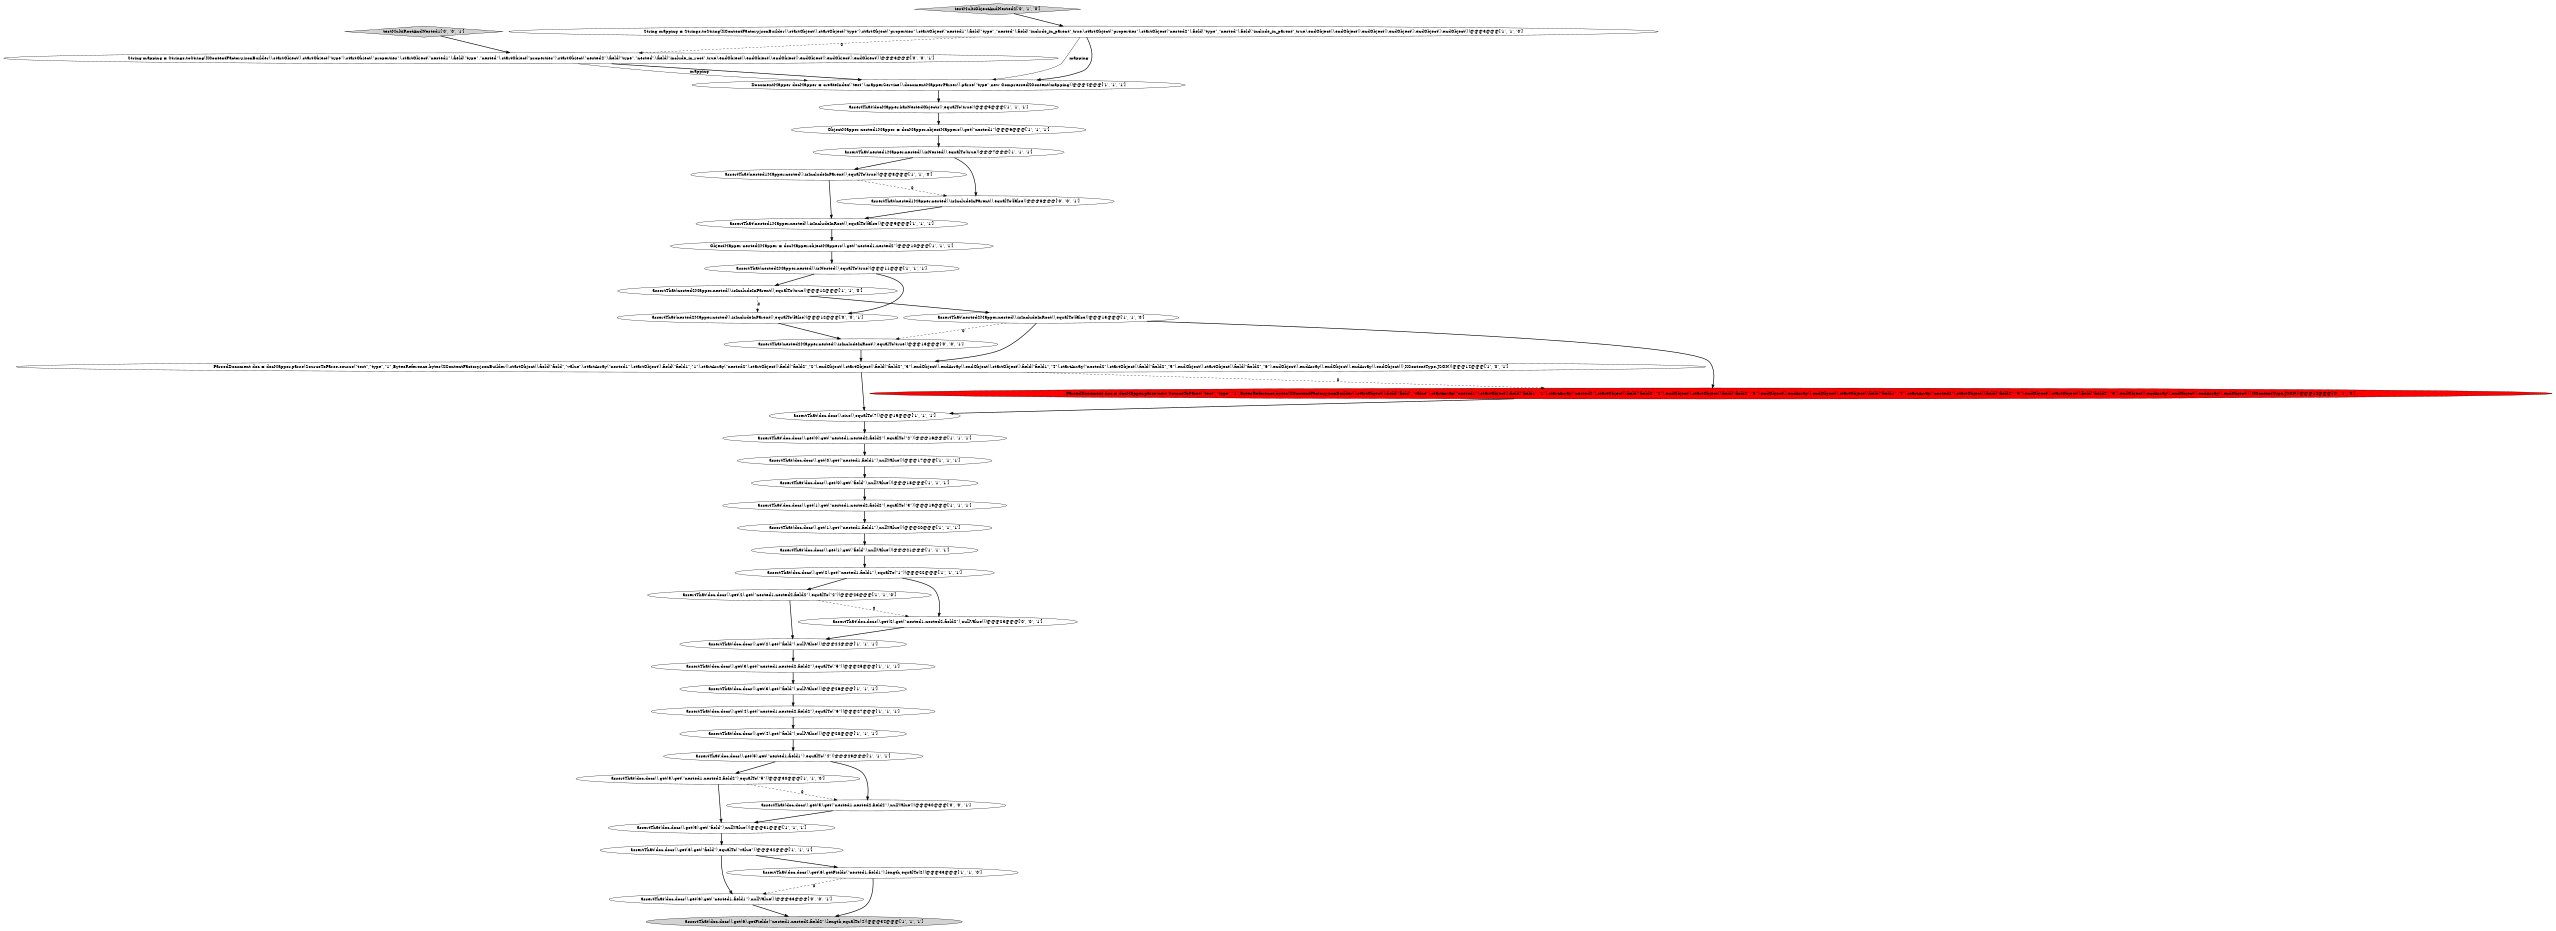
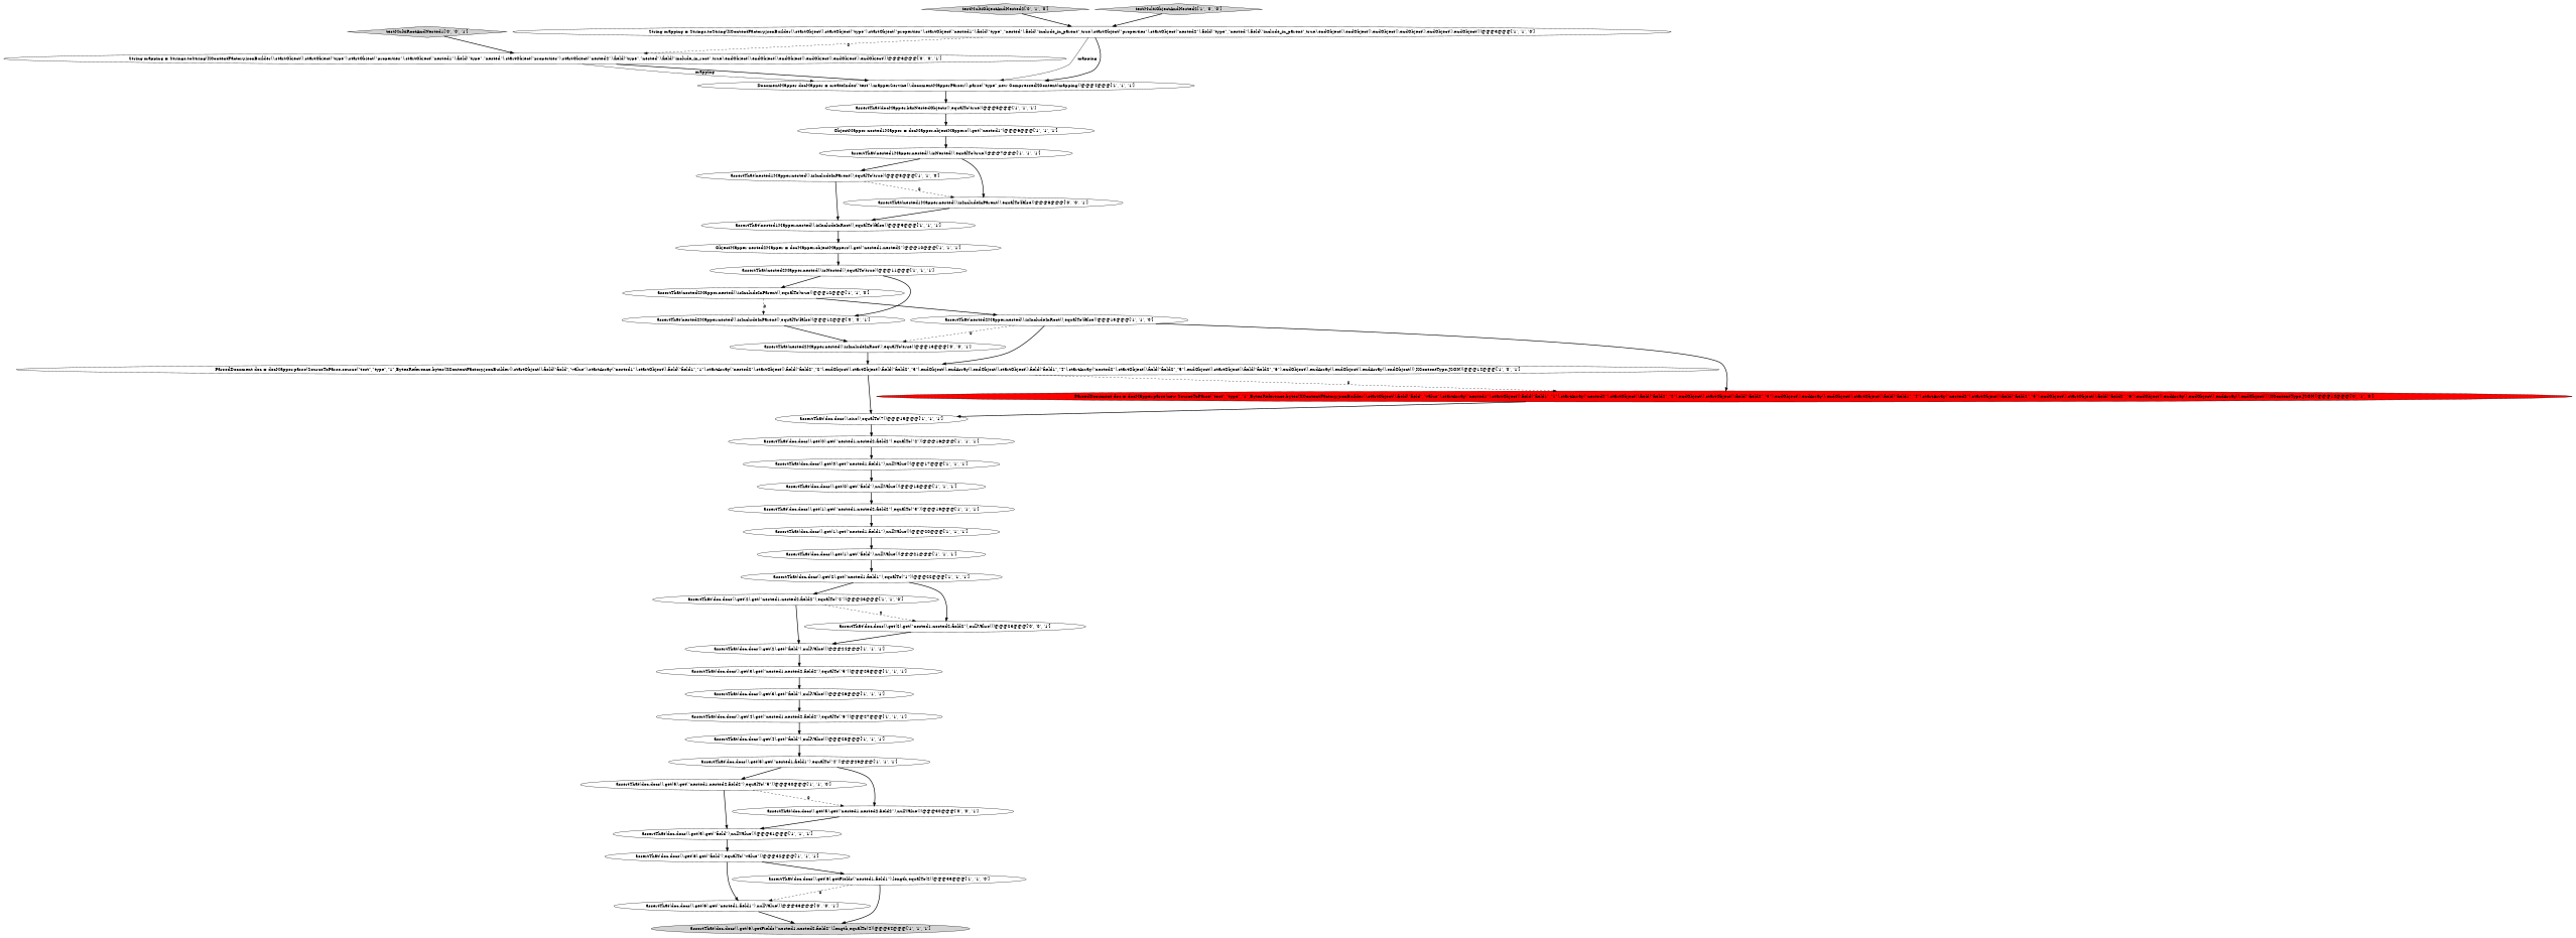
  digraph {
    node [fillcolor=white shape=ellipse style=filled]
    edge [style=bold]
    n1 [label="assertThat(nested2Mapper.nested().isIncludeInRoot(),equalTo(true))@@@13@@@['0', '0', '1']"]
    n2 [label="ParsedDocument doc = docMapper.parse(SourceToParse.source(\"test\",\"type\",\"1\",BytesReference.bytes(XContentFactory.jsonBuilder().startObject().field(\"field\",\"value\").startArray(\"nested1\").startObject().field(\"field1\",\"1\").startArray(\"nested2\").startObject().field(\"field2\",\"2\").endObject().startObject().field(\"field2\",\"3\").endObject().endArray().endObject().startObject().field(\"field1\",\"4\").startArray(\"nested2\").startObject().field(\"field2\",\"5\").endObject().startObject().field(\"field2\",\"6\").endObject().endArray().endObject().endArray().endObject()),XContentType.JSON))@@@14@@@['1', '0', '1']"]
    n3 [label="assertThat(doc.docs().get(0).get(\"field\"),nullValue())@@@18@@@['1', '1', '1']"]
    n4 [label="assertThat(doc.docs().get(1).get(\"nested1.nested2.field2\"),equalTo(\"3\"))@@@19@@@['1', '1', '1']"]
    n5 [label="assertThat(doc.docs().get(4).get(\"nested1.nested2.field2\"),equalTo(\"6\"))@@@27@@@['1', '1', '1']"]
    n6 [label="assertThat(doc.docs().get(4).get(\"field\"),nullValue())@@@28@@@['1', '1', '1']"]
    n7 [fillcolor=lightgray label="testMultiRootAndNested1['0', '0', '1']" shape=diamond]
    n8 [label="String mapping = Strings.toString(XContentFactory.jsonBuilder().startObject().startObject(\"type\").startObject(\"properties\").startObject(\"nested1\").field(\"type\",\"nested\").startObject(\"properties\").startObject(\"nested2\").field(\"type\",\"nested\").field(\"include_in_root\",true).endObject().endObject().endObject().endObject().endObject().endObject())@@@3@@@['0', '0', '1']"]
    n9 [label="assertThat(nested1Mapper.nested().isIncludeInParent(),equalTo(true))@@@8@@@['1', '1', '0']"]
    n10 [label="assertThat(nested1Mapper.nested().isIncludeInRoot(),equalTo(false))@@@9@@@['1', '1', '1']"]
    n11 [label="assertThat(nested1Mapper.nested().isIncludeInParent(),equalTo(false))@@@8@@@['0', '0', '1']"]
    n12 [label="assertThat(doc.docs().get(1).get(\"field\"),nullValue())@@@21@@@['1', '1', '1']"]
    n13 [label="assertThat(doc.docs().get(2).get(\"nested1.field1\"),equalTo(\"1\"))@@@22@@@['1', '1', '1']"]
    n14 [label="assertThat(doc.docs().get(1).get(\"nested1.field1\"),nullValue())@@@20@@@['1', '1', '1']"]
    n15 [label="assertThat(nested2Mapper.nested().isIncludeInParent(),equalTo(true))@@@12@@@['1', '1', '0']"]
    n16 [label="assertThat(nested2Mapper.nested().isIncludeInParent(),equalTo(false))@@@12@@@['0', '0', '1']"]
    n17 [label="assertThat(nested2Mapper.nested().isIncludeInRoot(),equalTo(false))@@@13@@@['1', '1', '0']"]
    n18 [label="assertThat(doc.docs().get(2).get(\"field\"),nullValue())@@@24@@@['1', '1', '1']"]
    n19 [label="assertThat(doc.docs().get(3).get(\"nested1.nested2.field2\"),equalTo(\"5\"))@@@25@@@['1', '1', '1']"]
    n20 [label="assertThat(doc.docs().get(5).get(\"nested1.field1\"),equalTo(\"4\"))@@@29@@@['1', '1', '1']"]
    n21 [label="assertThat(doc.docs().get(6).get(\"nested1.field1\"),nullValue())@@@33@@@['0', '0', '1']"]
    n22 [fillcolor=lightgray label="assertThat(doc.docs().get(6).getFields(\"nested1.nested2.field2\").length,equalTo(4))@@@34@@@['1', '1', '1']"]
    n23 [label="assertThat(docMapper.hasNestedObjects(),equalTo(true))@@@5@@@['1', '1', '1']"]
    n24 [label="ObjectMapper nested1Mapper = docMapper.objectMappers().get(\"nested1\")@@@6@@@['1', '1', '1']"]
    n25 [label="assertThat(doc.docs().get(5).get(\"nested1.nested2.field2\"),equalTo(\"5\"))@@@30@@@['1', '1', '0']"]
    n26 [label="assertThat(doc.docs().get(5).get(\"nested1.nested2.field2\"),nullValue())@@@30@@@['0', '0', '1']"]
    n27 [label="assertThat(doc.docs().get(0).get(\"nested1.nested2.field2\"),equalTo(\"2\"))@@@16@@@['1', '1', '1']"]
    n28 [label="assertThat(doc.docs().get(0).get(\"nested1.field1\"),nullValue())@@@17@@@['1', '1', '1']"]
    n29 [label="DocumentMapper docMapper = createIndex(\"test\").mapperService().documentMapperParser().parse(\"type\",new CompressedXContent(mapping))@@@4@@@['1', '1', '1']"]
    n30 [label="ObjectMapper nested2Mapper = docMapper.objectMappers().get(\"nested1.nested2\")@@@10@@@['1', '1', '1']"]
    n31 [label="assertThat(doc.docs().get(3).get(\"field\"),nullValue())@@@26@@@['1', '1', '1']"]
    n32 [label="assertThat(doc.docs().get(2).get(\"nested1.nested2.field2\"),equalTo(\"2\"))@@@23@@@['1', '1', '0']"]
    n33 [label="assertThat(doc.docs().get(2).get(\"nested1.nested2.field2\"),nullValue())@@@23@@@['0', '0', '1']"]
    n34 [label="assertThat(doc.docs().size(),equalTo(7))@@@15@@@['1', '1', '1']"]
    n35 [label="assertThat(doc.docs().get(5).get(\"field\"),nullValue())@@@31@@@['1', '1', '1']"]
    n36 [label="assertThat(doc.docs().get(6).get(\"field\"),equalTo(\"value\"))@@@32@@@['1', '1', '1']"]
    n37 [label="assertThat(nested2Mapper.nested().isNested(),equalTo(true))@@@11@@@['1', '1', '1']"]
    n38 [fillcolor=lightgray label="testMultiObjectAndNested2['0', '1', '0']" shape=diamond]
    n39 [label="String mapping = Strings.toString(XContentFactory.jsonBuilder().startObject().startObject(\"type\").startObject(\"properties\").startObject(\"nested1\").field(\"type\",\"nested\").field(\"include_in_parent\",true).startObject(\"properties\").startObject(\"nested2\").field(\"type\",\"nested\").field(\"include_in_parent\",true).endObject().endObject().endObject().endObject().endObject().endObject())@@@3@@@['1', '1', '0']"]
    n40 [fillcolor=red label="ParsedDocument doc = docMapper.parse(new SourceToParse(\"test\",\"type\",\"1\",BytesReference.bytes(XContentFactory.jsonBuilder().startObject().field(\"field\",\"value\").startArray(\"nested1\").startObject().field(\"field1\",\"1\").startArray(\"nested2\").startObject().field(\"field2\",\"2\").endObject().startObject().field(\"field2\",\"3\").endObject().endArray().endObject().startObject().field(\"field1\",\"4\").startArray(\"nested2\").startObject().field(\"field2\",\"5\").endObject().startObject().field(\"field2\",\"6\").endObject().endArray().endObject().endArray().endObject()),XContentType.JSON))@@@14@@@['0', '1', '0']"]
    n41 [label="assertThat(doc.docs().get(6).getFields(\"nested1.field1\").length,equalTo(2))@@@33@@@['1', '1', '0']"]
    n42 [label="assertThat(nested1Mapper.nested().isNested(),equalTo(true))@@@7@@@['1', '1', '1']"]
+   n43 [fillcolor=lightgray label="testMultiObjectAndNested2['1', '0', '0']" shape=diamond]
    n1 -> n2
    n2 -> n34
    n2 -> n40 [label=0 style=dashed]
    n3 -> n4
    n4 -> n14
    n5 -> n6
    n6 -> n20
    n7 -> n8
    n8 -> n29
    n8 -> n29 [label=mapping style=solid]
    n9 -> n10
    n9 -> n11 [label=0 style=dashed]
    n10 -> n30
    n11 -> n10
    n12 -> n13
    n13 -> n32
    n13 -> n33
    n14 -> n12
    n15 -> n16 [label=0 style=dashed]
    n15 -> n17
    n16 -> n1
    n17 -> n1 [label=0 style=dashed]
    n17 -> n2
    n17 -> n40
    n18 -> n19
    n19 -> n31
    n20 -> n25
    n20 -> n26
    n21 -> n22
    n23 -> n24
    n24 -> n42
    n25 -> n26 [label=0 style=dashed]
    n25 -> n35
    n26 -> n35
    n27 -> n28
    n28 -> n3
    n29 -> n23
    n30 -> n37
    n31 -> n5
    n32 -> n18
    n32 -> n33 [label=0 style=dashed]
    n33 -> n18
    n34 -> n27
    n35 -> n36
    n36 -> n21
    n36 -> n41
    n37 -> n15
    n37 -> n16
    n38 -> n39
    n39 -> n8 [label=0 style=dashed]
    n39 -> n29
    n39 -> n29 [label=mapping style=solid]
    n40 -> n34
    n41 -> n21 [label=0 style=dashed]
    n41 -> n22
    n42 -> n9
    n42 -> n11
+   n43 -> n39
  }
